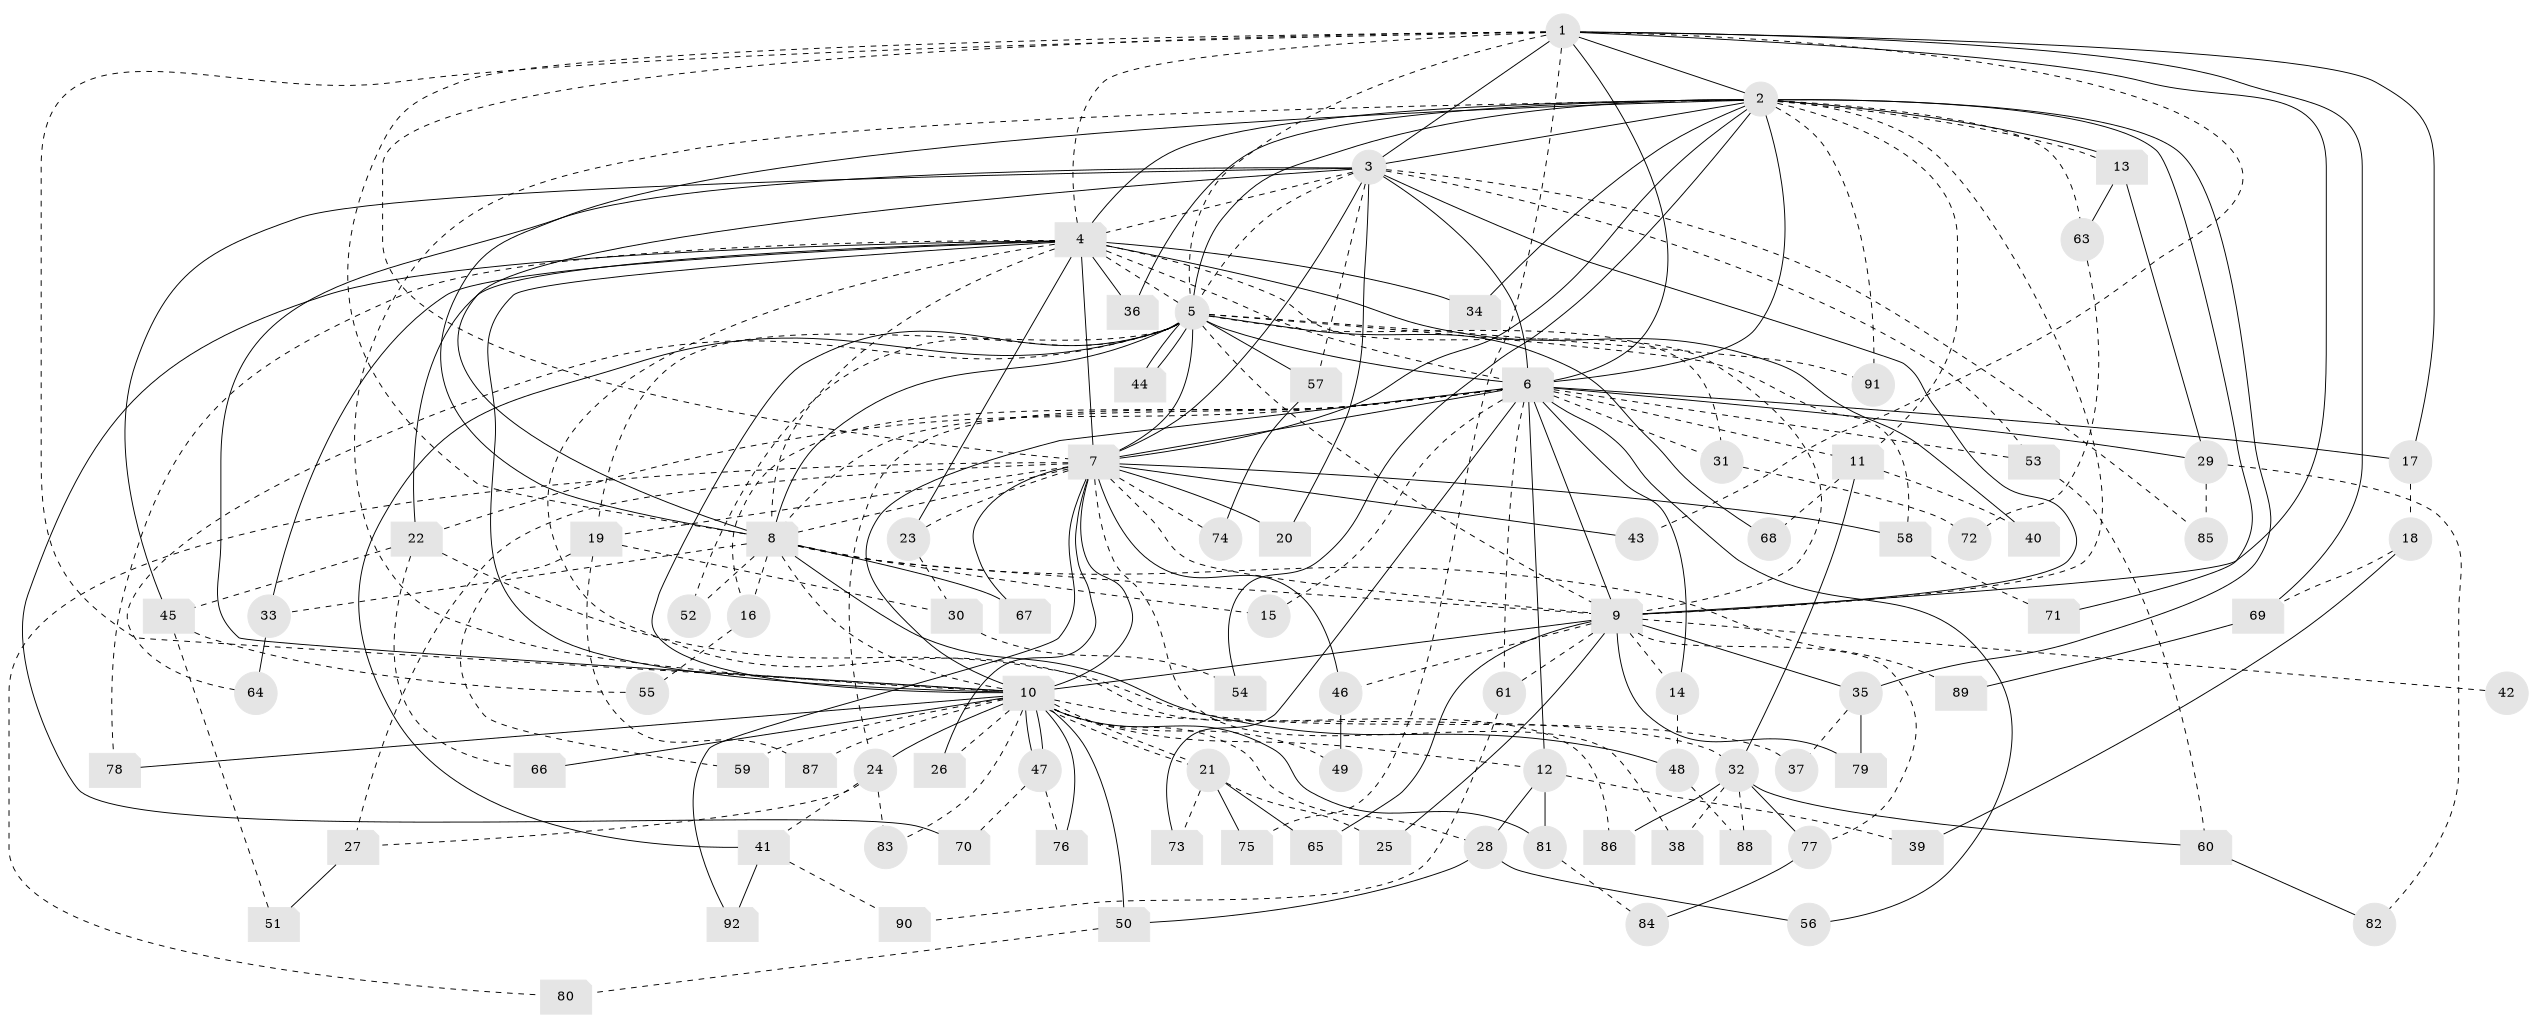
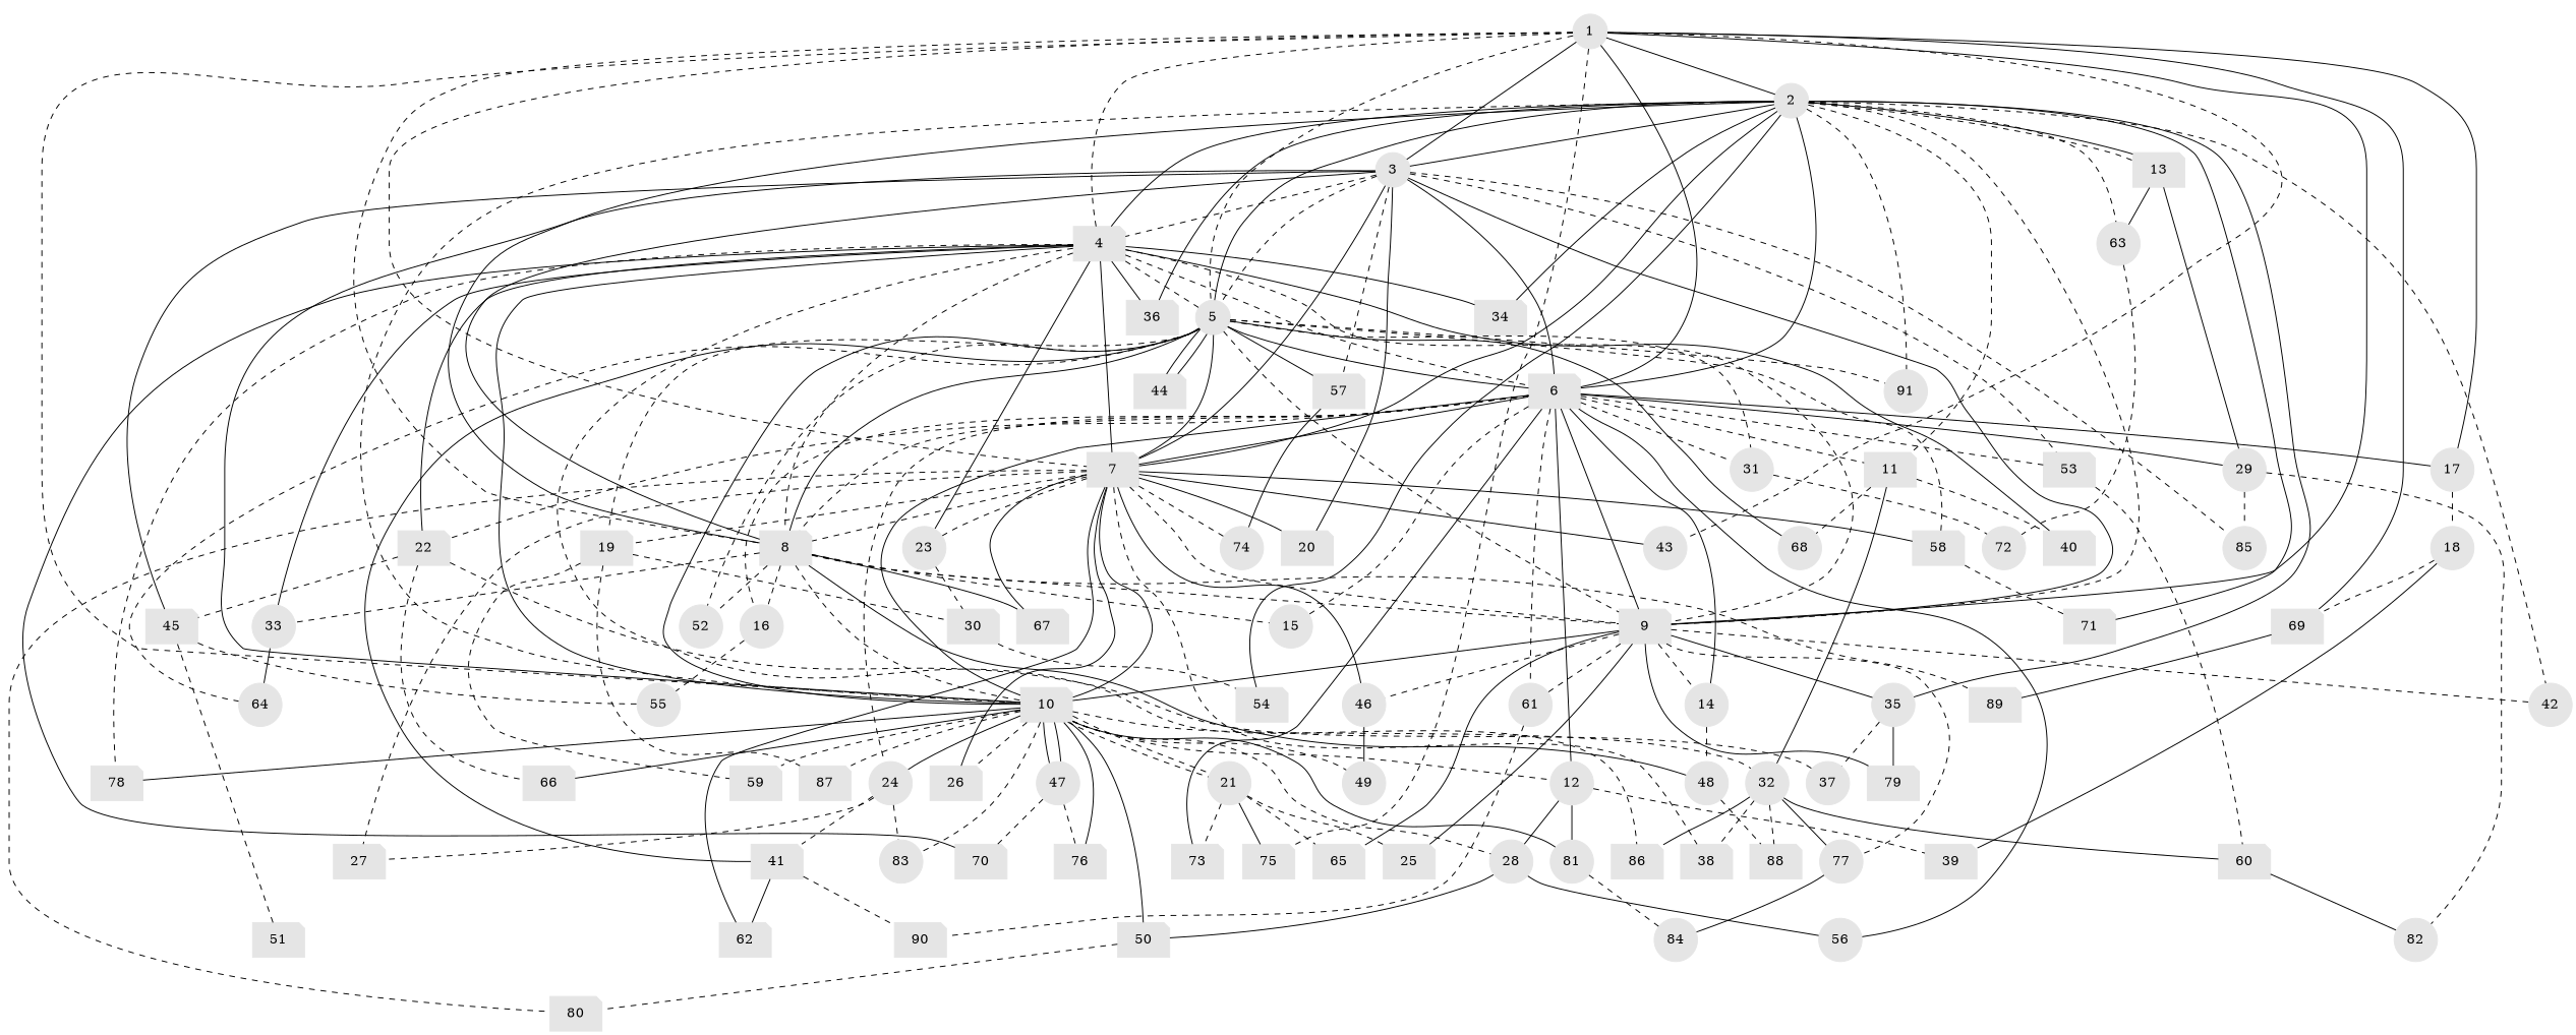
  graph {
    node [color=gray90 shape=note style=filled]
    edge [style=dashed]
    1 [shape=circle]
    2 [shape=circle]
    3 [shape=circle]
    4
    5 [shape=circle]
    6
    7
    8
    9
    10
    17 [shape=circle]
    43 [shape=circle]
    69
    75
    11
    13
    34
    35 [shape=circle]
    36
    42 [shape=circle]
    54
    63 [shape=circle]
    71
    91 [shape=circle]
    20
    45
    53
    57
    85 [shape=circle]
    22
    23 [shape=circle]
    33 [shape=circle]
    40
    70
    78
    86
    19
    31 [shape=circle]
    41
    44
    52 [shape=circle]
    58
    64 [shape=circle]
    68 [shape=circle]
    12 [shape=circle]
    14 [shape=circle]
    15 [shape=circle]
    16 [shape=circle]
    24 [shape=circle]
    29 [shape=circle]
    56 [shape=circle]
    61 [shape=circle]
    73
    26
    27
    38
    46 [shape=circle]
-   62 [label=92]
+   62
    67
    74 [shape=circle]
    80
    48 [shape=circle]
    89
    25
    65
    77 [shape=circle]
    79
    21 [shape=circle]
    28 [shape=circle]
    32 [shape=circle]
    47 [shape=circle]
    49 [shape=circle]
    50
    59
    66
    76
    81 [shape=circle]
    83 [shape=circle]
    87
    18 [shape=circle]
    37 [shape=circle]
    72 [shape=circle]
    55 [shape=circle]
    51
    60
    39
    30
    90
    82 [shape=circle]
    88
    84 [shape=circle]
    1 -- 2 [style=solid]
    1 -- 3 [style=solid]
    1 -- 4
    1 -- 5
    1 -- 6 [style=solid]
    1 -- 7
    1 -- 8
    1 -- 9 [style=solid]
    1 -- 10
    1 -- 17 [style=solid]
    1 -- 43
    1 -- 69 [style=solid]
    1 -- 75
    2 -- 3 [style=solid]
    2 -- 4 [style=solid]
    2 -- 5 [style=solid]
    2 -- 6 [style=solid]
    2 -- 7 [style=solid]
    2 -- 8 [style=solid]
    2 -- 9
    2 -- 10
    2 -- 11
    2 -- 13
    2 -- 13 [style=solid]
    2 -- 34 [style=solid]
    2 -- 35 [style=solid]
    2 -- 36 [style=solid]
+   2 -- 42
    2 -- 54 [style=solid]
    2 -- 63
    2 -- 71 [style=solid]
    2 -- 91
    3 -- 4
    3 -- 5
    3 -- 6 [style=solid]
    3 -- 7 [style=solid]
    3 -- 8 [style=solid]
    3 -- 9 [style=solid]
    3 -- 10 [style=solid]
    3 -- 20 [style=solid]
    3 -- 45 [style=solid]
    3 -- 53
    3 -- 57
    3 -- 85
    4 -- 5
    4 -- 6
    4 -- 7 [style=solid]
    4 -- 8
    4 -- 9
    4 -- 10 [style=solid]
    4 -- 34 [style=solid]
    4 -- 36 [style=solid]
    4 -- 22 [style=solid]
    4 -- 23 [style=solid]
    4 -- 33 [style=solid]
    4 -- 40 [style=solid]
    4 -- 70 [style=solid]
    4 -- 78
    4 -- 86
    5 -- 6 [style=solid]
    5 -- 7 [style=solid]
    5 -- 8 [style=solid]
    5 -- 9
    5 -- 10 [style=solid]
    5 -- 91
    5 -- 57 [style=solid]
    5 -- 19
    5 -- 31
    5 -- 41 [style=solid]
    5 -- 44 [style=solid]
    5 -- 44 [style=solid]
    5 -- 52
    5 -- 58
    5 -- 64
    5 -- 68 [style=solid]
    6 -- 7 [style=solid]
    6 -- 8
    6 -- 9 [style=solid]
    6 -- 10 [style=solid]
    6 -- 17 [style=solid]
    6 -- 11
    6 -- 53
    6 -- 22
    6 -- 31
    6 -- 12 [style=solid]
    6 -- 14 [style=solid]
    6 -- 15
    6 -- 16
    6 -- 24
    6 -- 29 [style=solid]
    6 -- 56 [style=solid]
    6 -- 61
    6 -- 73 [style=solid]
    7 -- 8
    7 -- 9
    7 -- 10 [style=solid]
    7 -- 43 [style=solid]
    7 -- 20 [style=solid]
    7 -- 23
    7 -- 19
    7 -- 58 [style=solid]
    7 -- 26 [style=solid]
    7 -- 27
    7 -- 38
    7 -- 46 [style=solid]
    7 -- 62 [style=solid]
    7 -- 67 [style=solid]
    7 -- 74
    7 -- 80
    8 -- 9
    8 -- 10
    8 -- 33
    8 -- 52
    8 -- 15
    8 -- 16
    8 -- 67 [style=solid]
    8 -- 48 [style=solid]
    8 -- 89
    9 -- 10 [style=solid]
    9 -- 35 [style=solid]
    9 -- 42
    9 -- 14
    9 -- 61
    9 -- 46
    9 -- 25 [style=solid]
    9 -- 65 [style=solid]
    9 -- 77
    9 -- 79 [style=solid]
    10 -- 78 [style=solid]
    10 -- 12
    10 -- 24 [style=solid]
    10 -- 26
    10 -- 21
    10 -- 21
    10 -- 28
    10 -- 32
    10 -- 47 [style=solid]
    10 -- 47 [style=solid]
    10 -- 49
    10 -- 50 [style=solid]
    10 -- 59
    10 -- 66 [style=solid]
    10 -- 76 [style=solid]
    10 -- 81 [style=solid]
    10 -- 83
    10 -- 87
    17 -- 18
    69 -- 89 [style=solid]
    11 -- 40
    11 -- 68
    11 -- 32 [style=solid]
    13 -- 63 [style=solid]
    13 -- 29 [style=solid]
    35 -- 79 [style=solid]
    35 -- 37
    63 -- 72
    45 -- 55
    45 -- 51
    53 -- 60
    57 -- 74 [style=solid]
    22 -- 45
    22 -- 66
    22 -- 37
    23 -- 30
    33 -- 64 [style=solid]
    19 -- 59
    19 -- 87
    19 -- 30
    31 -- 72
    41 -- 62 [style=solid]
    41 -- 90
    58 -- 71
    12 -- 28 [style=solid]
    12 -- 81 [style=solid]
    12 -- 39
    14 -- 48
    16 -- 55
    24 -- 41
    24 -- 27
    24 -- 83
    29 -- 85
    29 -- 82
    61 -- 90
-   27 -- 51 [style=solid]
    46 -- 49 [style=solid]
    48 -- 88
    77 -- 84 [style=solid]
    21 -- 75 [style=solid]
    21 -- 73
    21 -- 25
-   21 -- 65 [style=solid]
+   21 -- 65
    28 -- 56 [style=solid]
    28 -- 50 [style=solid]
    32 -- 86 [style=solid]
    32 -- 38
    32 -- 77 [style=solid]
    32 -- 60 [style=solid]
    32 -- 88
    47 -- 70
    47 -- 76
    50 -- 80
    81 -- 84
    18 -- 69
    18 -- 39 [style=solid]
    60 -- 82 [style=solid]
    30 -- 54
  }
